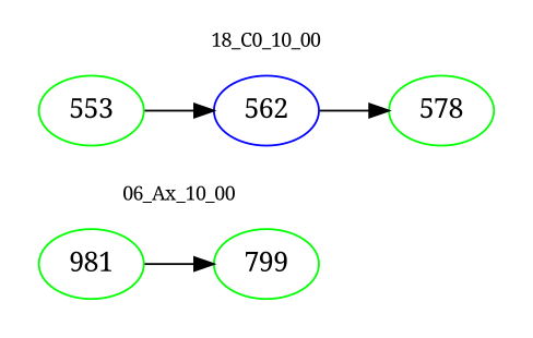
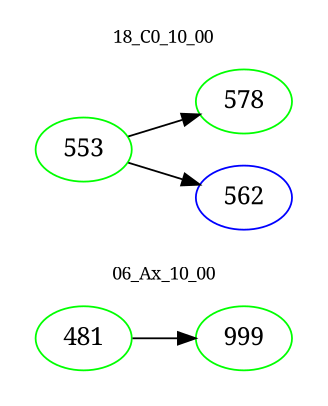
  digraph {
    fontname="Noto Serif"
    rankdir=LR
    node [color=green fontname="Noto Serif"]
    edge [color=black fontname="Noto Serif"]
-   n1 [label=981]
-   n2 [label=799]
+   n1 [label=481]
+   n2 [label=999]
    n3 [color=blue label=562]
    n4 [label=553]
    n5 [label=578]
    subgraph cluster_1 {
      color=white
      fontsize=10
      label="06_Ax_10_00"
      n1
      n2
    }
    subgraph cluster_2 {
      color=white
      fontsize=10
      label="18_C0_10_00"
      n3
      n4
      n5
    }
    n1 -> n2
    n4 -> n3
-   n3 -> n5
+   n4 -> n5
  }
